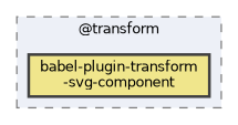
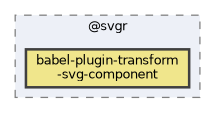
  digraph {
    compound=true
    n1 [color=grey25 fillcolor=khaki fontname=Helvetica fontsize=10 height=0.2 label="babel-plugin-transform\l-svg-component" shape=box style="filled,bold" width=0.4]
    subgraph cluster_1 {
      bgcolor="#edf0f7"
      fontname=Helvetica
      fontsize=10
-     label="@transform"
+     label="@svgr"
      pencolor=grey50
      style="filled,dashed"
      n1
    }
  }
